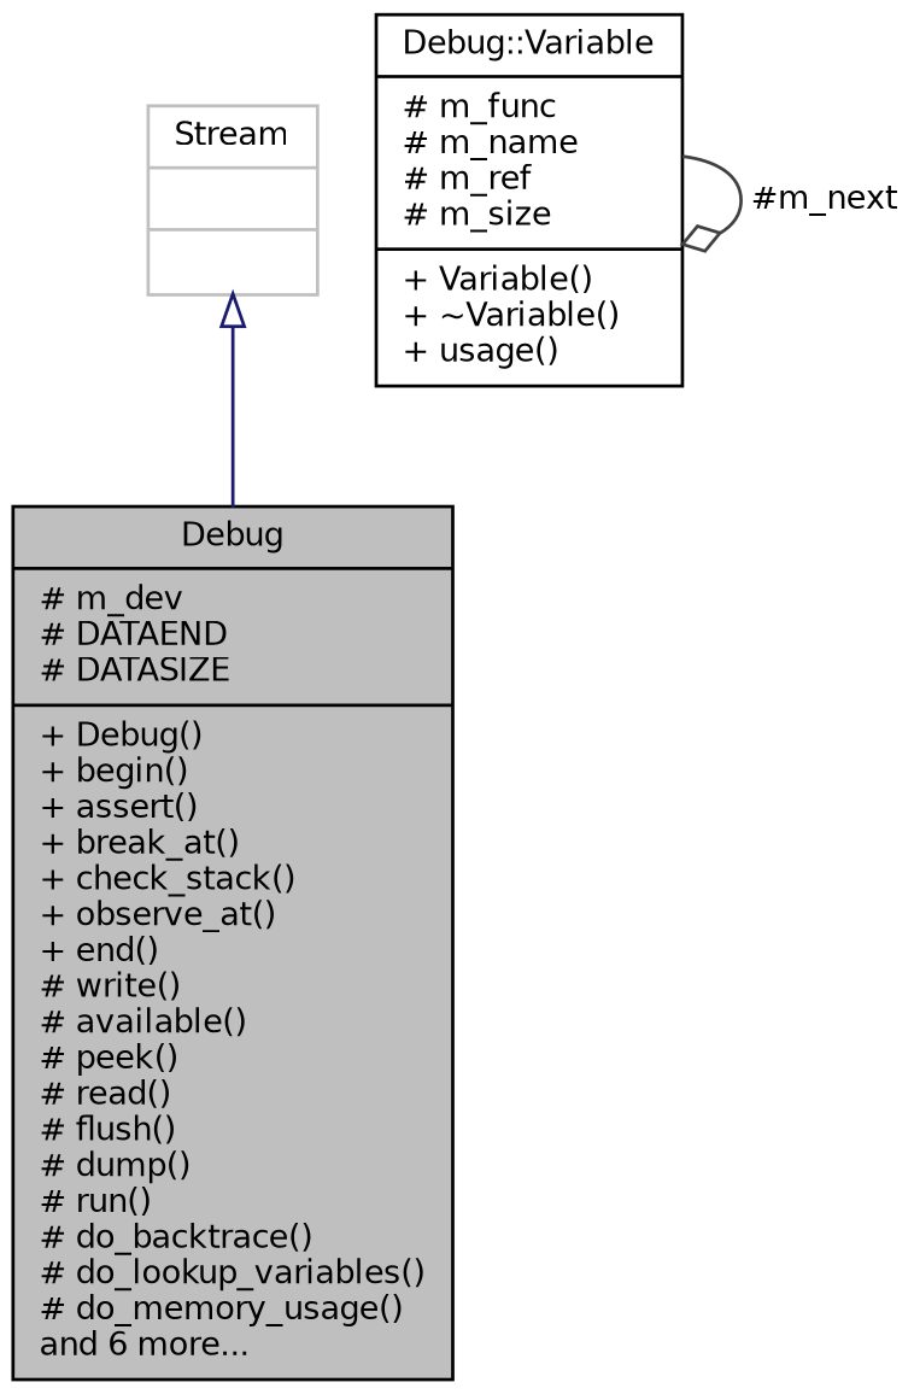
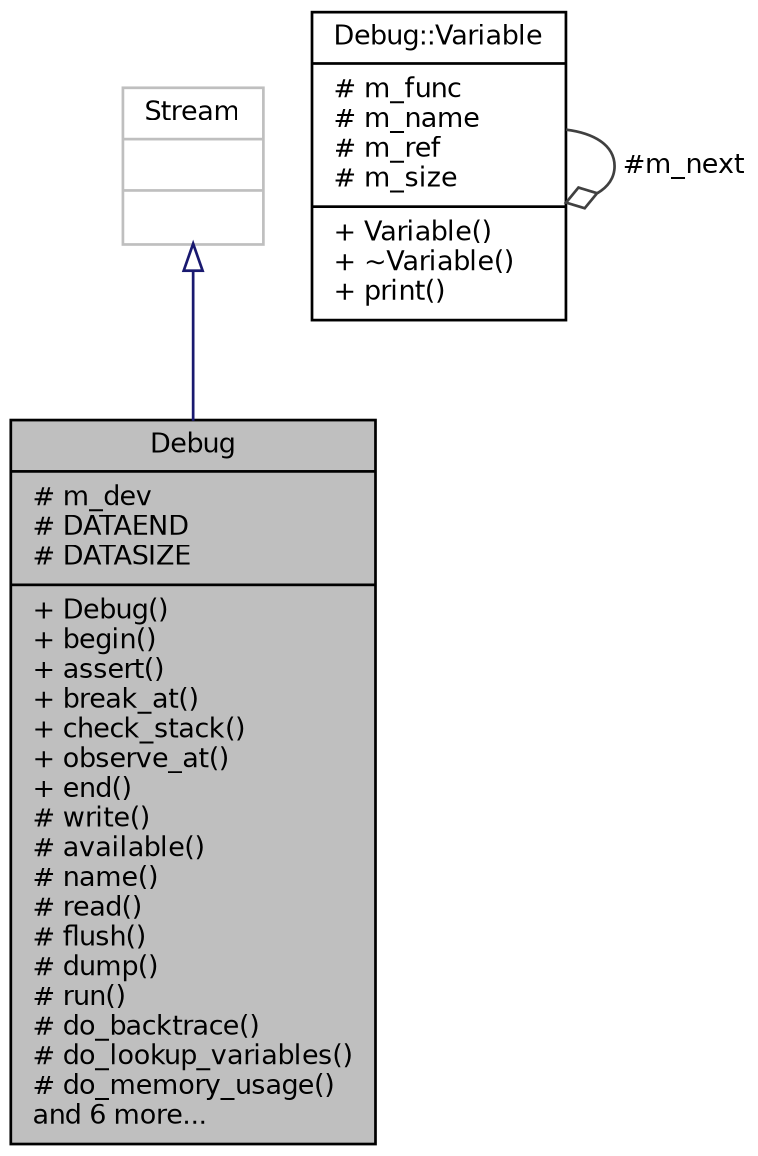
  digraph {
    node [color=black fillcolor=white fontname=Helvetica fontsize=10 shape=record style=filled]
    edge [fontname=Helvetica fontsize=10 labelfontname=Helvetica labelfontsize=10 style=solid]
-   n1 [fillcolor=grey75 fontcolor=black height=0.2 label="{Debug\n|# m_dev\l# DATAEND\l# DATASIZE\l|+ Debug()\l+ begin()\l+ assert()\l+ break_at()\l+ check_stack()\l+ observe_at()\l+ end()\l# write()\l# available()\l# peek()\l# read()\l# flush()\l# dump()\l# run()\l# do_backtrace()\l# do_lookup_variables()\l# do_memory_usage()\land 6 more...\l}" width=0.4]
+   n1 [fillcolor=grey75 fontcolor=black height=0.2 label="{Debug\n|# m_dev\l# DATAEND\l# DATASIZE\l|+ Debug()\l+ begin()\l+ assert()\l+ break_at()\l+ check_stack()\l+ observe_at()\l+ end()\l# write()\l# available()\l# name()\l# read()\l# flush()\l# dump()\l# run()\l# do_backtrace()\l# do_lookup_variables()\l# do_memory_usage()\land 6 more...\l}" width=0.4]
    n2 [color=grey75 height=0.2 label="{Stream\n||}" width=0.4]
-   n3 [height=0.2 label="{Debug::Variable\n|# m_func\l# m_name\l# m_ref\l# m_size\l|+ Variable()\l+ ~Variable()\l+ usage()\l}" width=0.4]
+   n3 [height=0.2 label="{Debug::Variable\n|# m_func\l# m_name\l# m_ref\l# m_size\l|+ Variable()\l+ ~Variable()\l+ print()\l}" width=0.4]
    n2 -> n1 [arrowtail=onormal color=midnightblue dir=back]
    n3 -> n3 [arrowhead=odiamond color=grey25 label=" #m_next"]
  }
